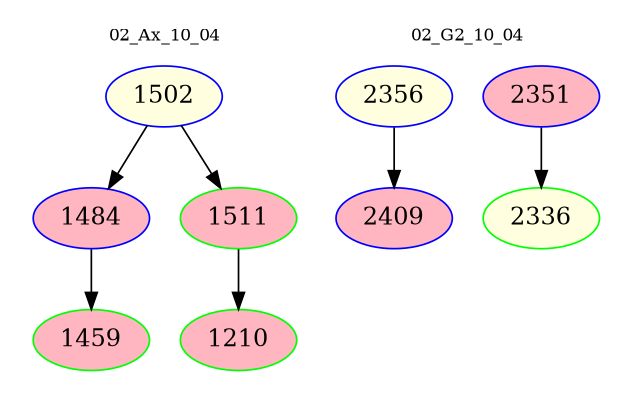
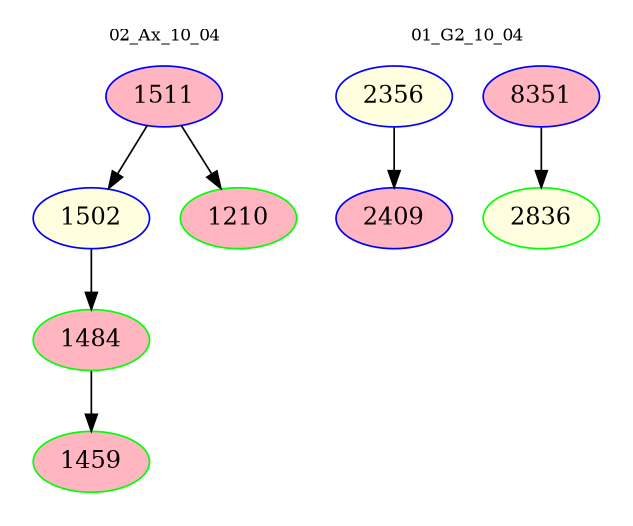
  digraph {
    node [color=blue fillcolor=lightpink style=filled]
    edge [color=black]
    n1 [fillcolor=lightyellow label=1502]
-   n2 [label=1484]
-   n3 [color=green label=1511]
+   n2 [color=green label=1484]
+   n3 [label=1511]
    n4 [color=green label=1459]
    n5 [color=green label=1210]
-   n6 [label=2351]
+   n6 [label=8351]
    n7 [fillcolor=lightyellow label=2356]
-   n8 [color=green fillcolor=lightyellow label=2336]
+   n8 [color=green fillcolor=lightyellow label=2836]
    n9 [label=2409]
    subgraph cluster_1 {
      color=white
      fontsize=10
      label="02_Ax_10_04"
      n1
      n2
      n3
      n4
      n5
    }
    subgraph cluster_2 {
      color=white
      fontsize=10
-     label="02_G2_10_04"
+     label="01_G2_10_04"
      n6
      n7
      n8
      n9
    }
    n1 -> n2
-   n1 -> n3
+   n3 -> n1
    n2 -> n4
    n3 -> n5
    n6 -> n8
    n7 -> n9
  }
